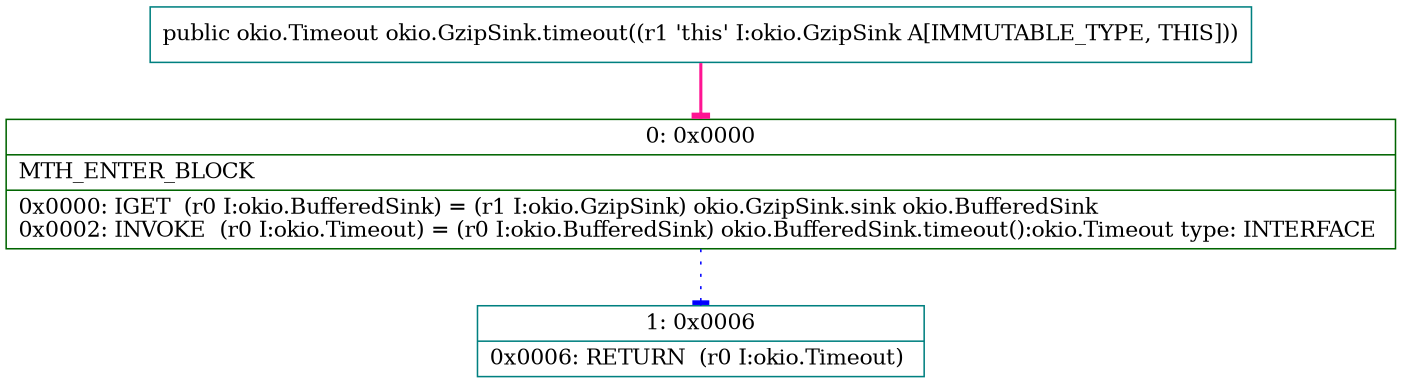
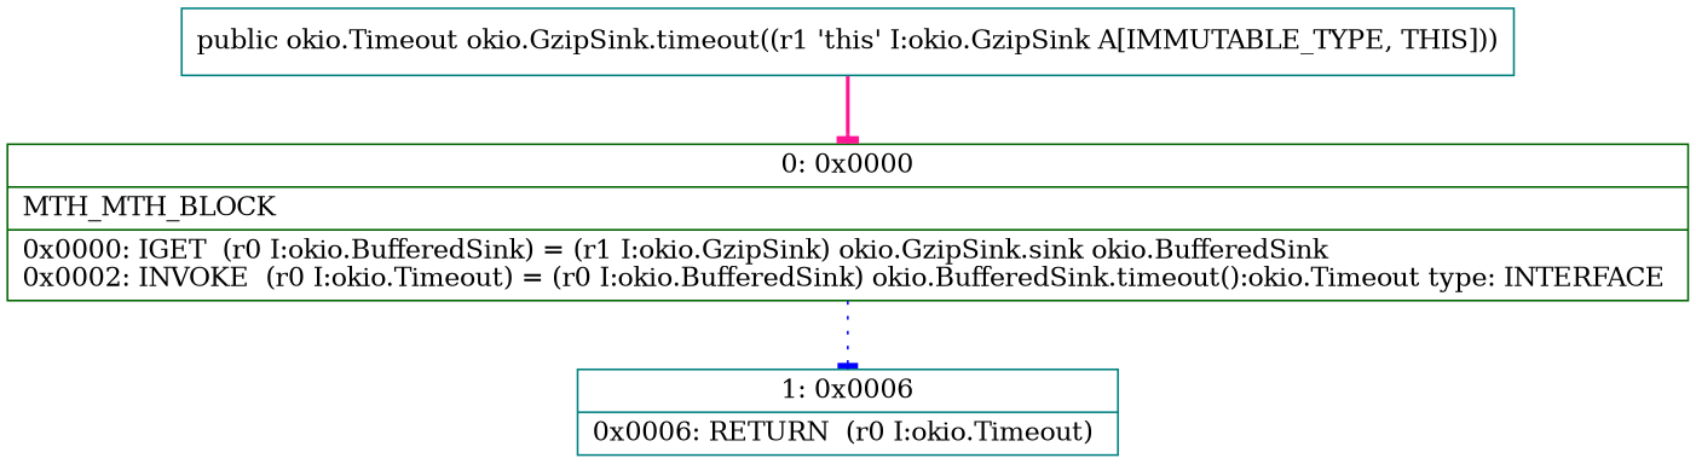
  digraph {
    node [shape=record color=teal]
    edge [arrowhead=tee]
-   n1 [label="{0\:\ 0x0000|MTH_ENTER_BLOCK\l|0x0000: IGET  (r0 I:okio.BufferedSink) = (r1 I:okio.GzipSink) okio.GzipSink.sink okio.BufferedSink \l0x0002: INVOKE  (r0 I:okio.Timeout) = (r0 I:okio.BufferedSink) okio.BufferedSink.timeout():okio.Timeout type: INTERFACE \l}" color=darkgreen]
+   n1 [label="{0\:\ 0x0000|MTH_MTH_BLOCK\l|0x0000: IGET  (r0 I:okio.BufferedSink) = (r1 I:okio.GzipSink) okio.GzipSink.sink okio.BufferedSink \l0x0002: INVOKE  (r0 I:okio.Timeout) = (r0 I:okio.BufferedSink) okio.BufferedSink.timeout():okio.Timeout type: INTERFACE \l}" color=darkgreen]
    n2 [label="{1\:\ 0x0006|0x0006: RETURN  (r0 I:okio.Timeout) \l}"]
    n3 [label="{public okio.Timeout okio.GzipSink.timeout((r1 'this' I:okio.GzipSink A[IMMUTABLE_TYPE, THIS])) }"]
    n1 -> n2 [color=blue style=dotted]
    n3 -> n1 [color=deeppink style=bold]
  }
